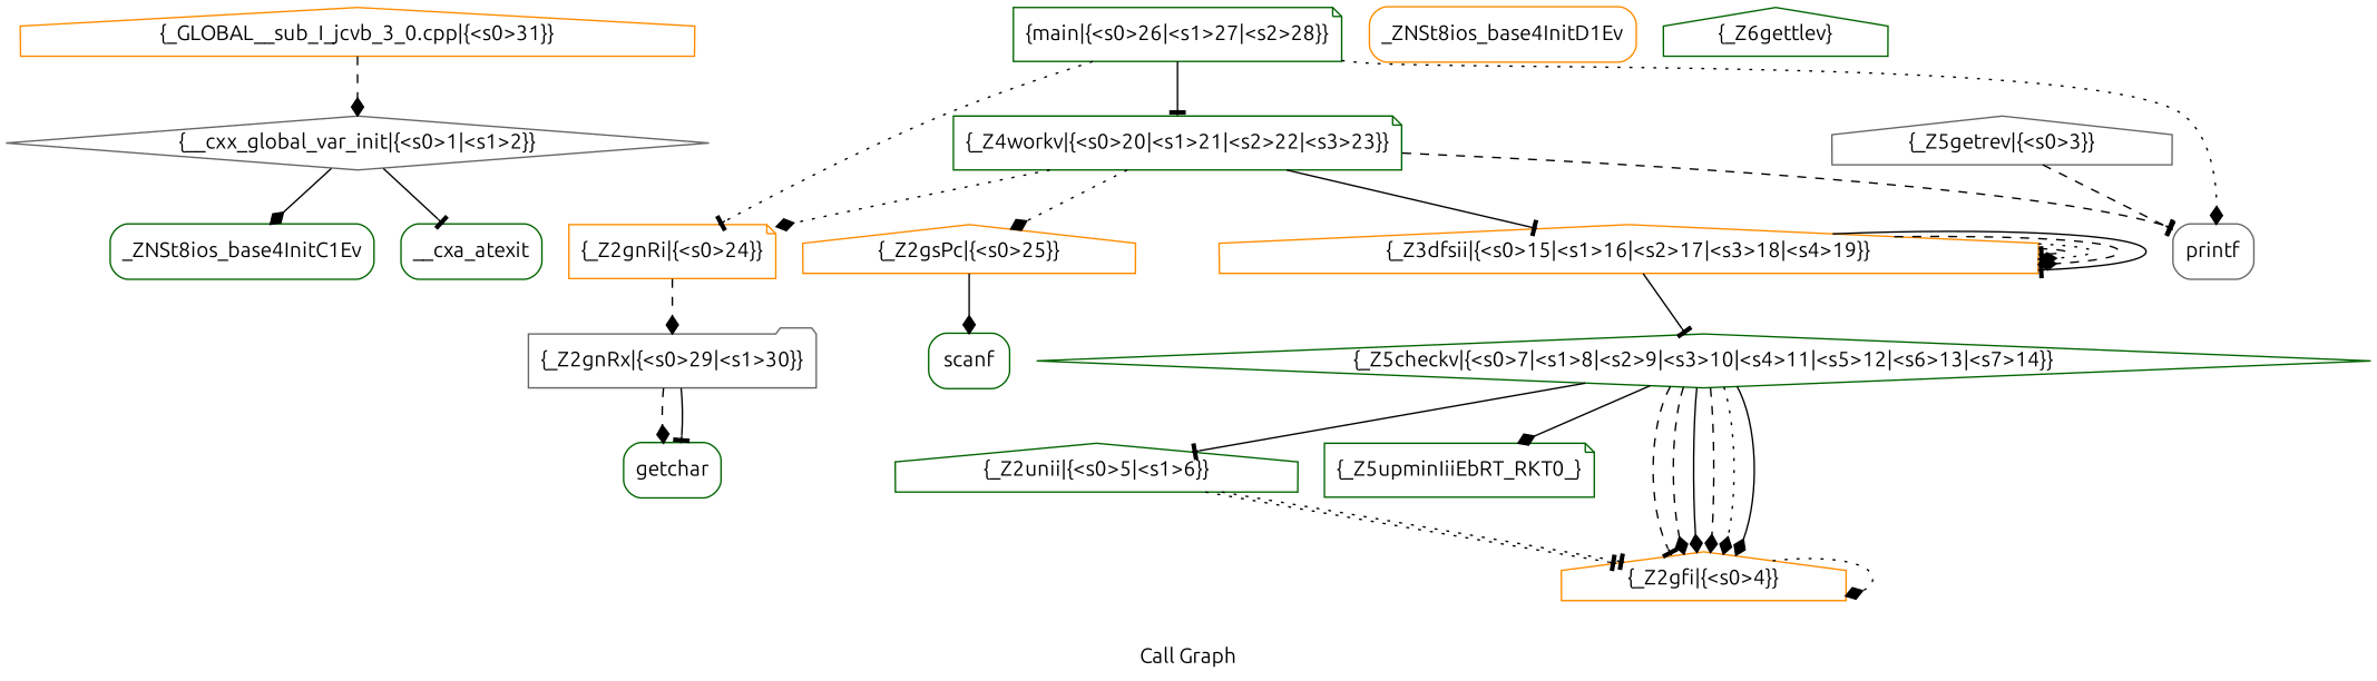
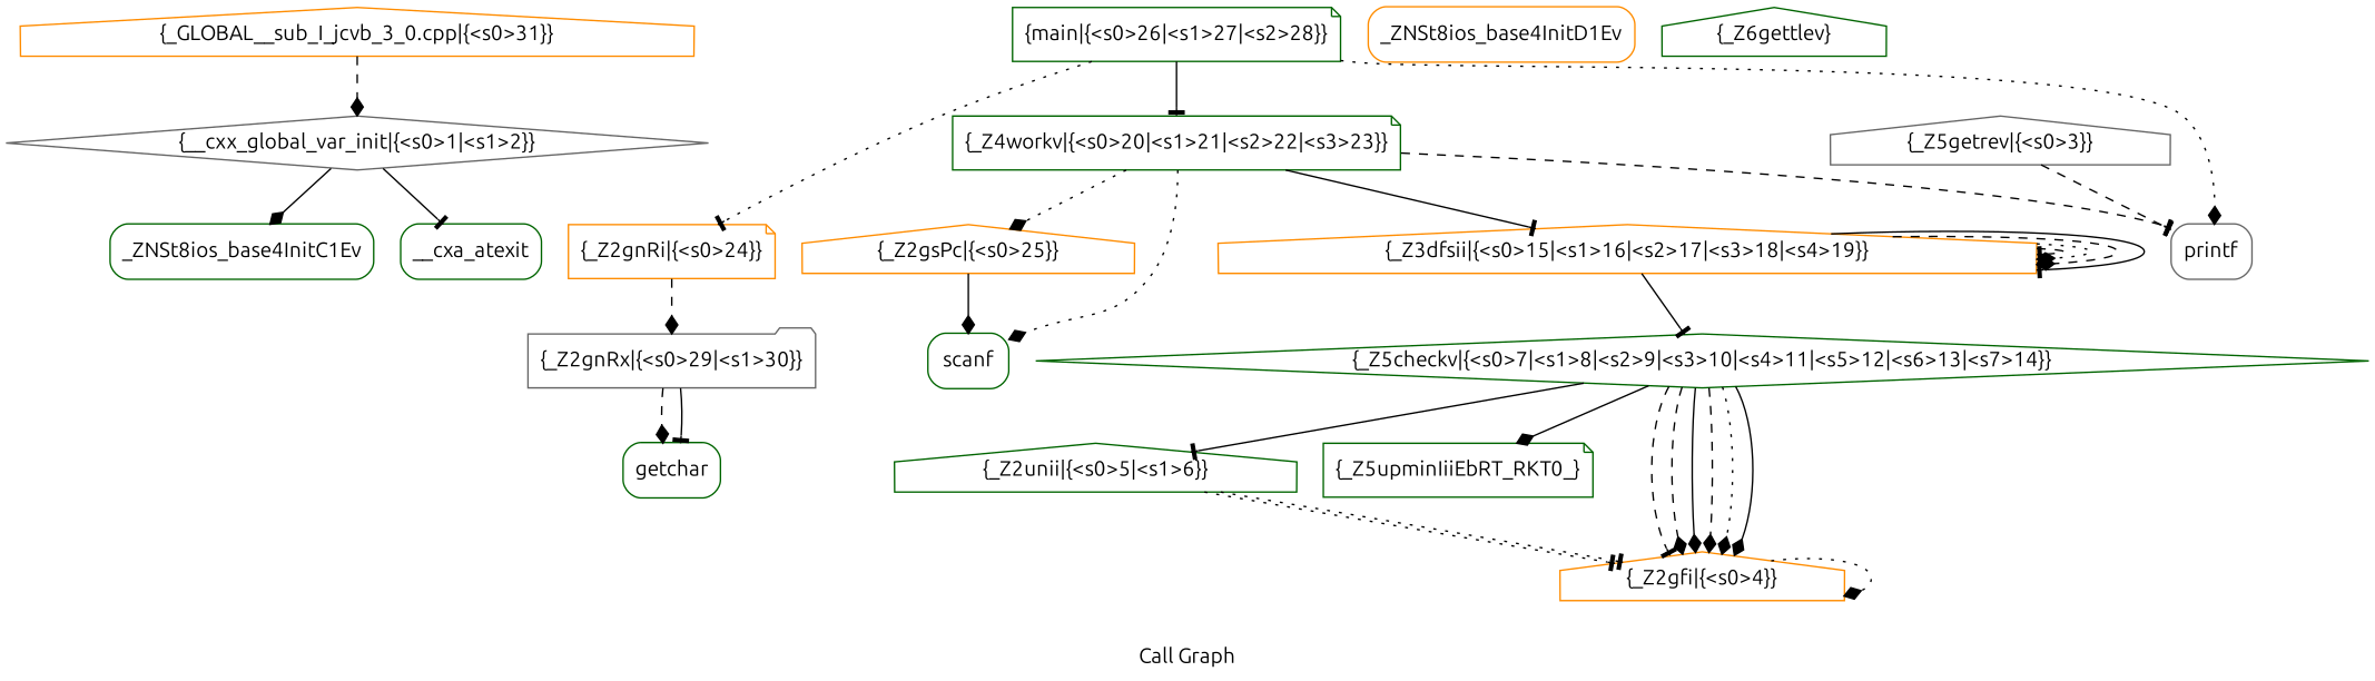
  digraph {
    fontname=Ubuntu
    label="Call Graph"
    node [color=darkgreen fontname=Ubuntu shape=house]
    edge [arrowhead=diamond color=black fontname=Ubuntu style=solid tailport=s0]
    n1 [color=gray40 label="{__cxx_global_var_init|{<s0>1|<s1>2}}" shape=diamond]
    n2 [label="{_ZNSt8ios_base4InitC1Ev}" shape=Mrecord]
    n3 [label="{__cxa_atexit}" shape=Mrecord]
    n4 [color=darkorange label="{_Z2gfi|{<s0>4}}"]
    n5 [color=darkorange label="{_Z2gsPc|{<s0>25}}"]
    n6 [label="{scanf}" shape=Mrecord]
    n7 [color=darkorange label="{_ZNSt8ios_base4InitD1Ev}" shape=Mrecord]
    n8 [label="{_Z5checkv|{<s0>7|<s1>8|<s2>9|<s3>10|<s4>11|<s5>12|<s6>13|<s7>14}}" shape=diamond]
    n9 [label="{_Z2unii|{<s0>5|<s1>6}}"]
    n10 [label="{_Z5upminIiiEbRT_RKT0_}" shape=note]
    n11 [color=gray40 label="{_Z2gnRx|{<s0>29|<s1>30}}" shape=folder]
    n12 [label="{getchar}" shape=Mrecord]
    n13 [color=gray40 label="{_Z5getrev|{<s0>3}}"]
    n14 [color=gray40 label="{printf}" shape=Mrecord]
    n15 [color=darkorange label="{_Z3dfsii|{<s0>15|<s1>16|<s2>17|<s3>18|<s4>19}}"]
    n16 [label="{_Z6gettlev}"]
    n17 [color=darkorange label="{_Z2gnRi|{<s0>24}}" shape=note]
    n18 [label="{main|{<s0>26|<s1>27|<s2>28}}" shape=note]
    n19 [label="{_Z4workv|{<s0>20|<s1>21|<s2>22|<s3>23}}" shape=note]
    n20 [color=darkorange label="{_GLOBAL__sub_I_jcvb_3_0.cpp|{<s0>31}}"]
    n1 -> n2
    n1 -> n3 [arrowhead=tee tailport=s1]
    n4 -> n4 [style=dotted]
    n5 -> n6
    n8 -> n4 [arrowhead=tee style=dashed tailport=s1]
    n8 -> n4 [style=dashed tailport=s2]
    n8 -> n4 [tailport=s3]
    n8 -> n4 [style=dashed tailport=s4]
    n8 -> n4 [style=dotted tailport=s5]
    n8 -> n4 [tailport=s6]
    n8 -> n9 [arrowhead=tee]
    n8 -> n10 [tailport=s7]
    n9 -> n4 [arrowhead=tee style=dotted]
    n9 -> n4 [arrowhead=tee style=dotted tailport=s1]
    n11 -> n12 [style=dashed]
    n11 -> n12 [arrowhead=tee tailport=s1]
    n13 -> n14 [arrowhead=tee style=dashed]
    n15 -> n8 [arrowhead=tee]
    n15 -> n15 [arrowhead=tee style=dashed tailport=s1]
    n15 -> n15 [style=dotted tailport=s2]
    n15 -> n15 [style=dashed tailport=s3]
    n15 -> n15 [arrowhead=tee tailport=s4]
    n17 -> n11 [style=dashed]
    n18 -> n14 [style=dotted tailport=s1]
    n18 -> n17 [arrowhead=tee style=dotted]
    n18 -> n19 [arrowhead=tee tailport=s2]
    n19 -> n5 [style=dotted tailport=s1]
    n19 -> n14 [arrowhead=tee style=dashed tailport=s3]
    n19 -> n15 [arrowhead=tee tailport=s2]
-   n19 -> n17 [style=dotted]
+   n19 -> n6 [style=dotted]
    n20 -> n1 [style=dashed]
  }
